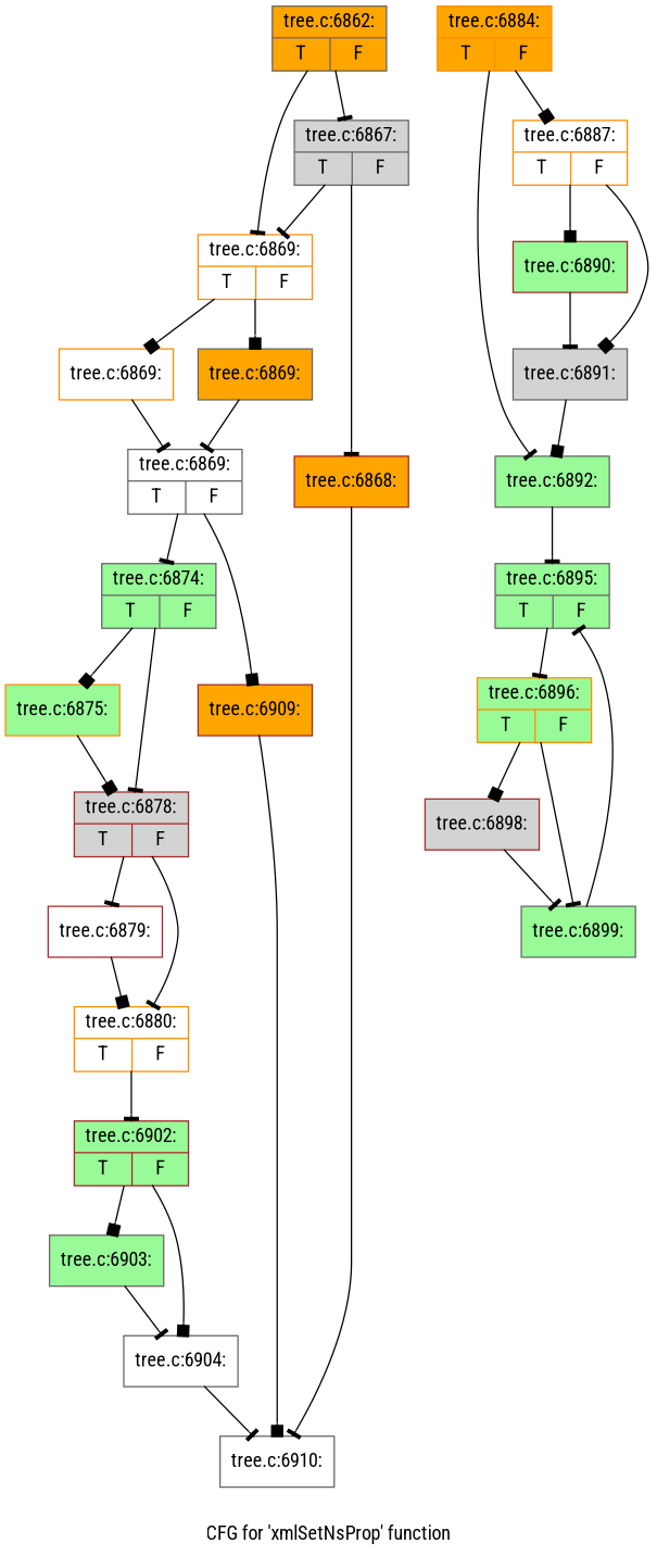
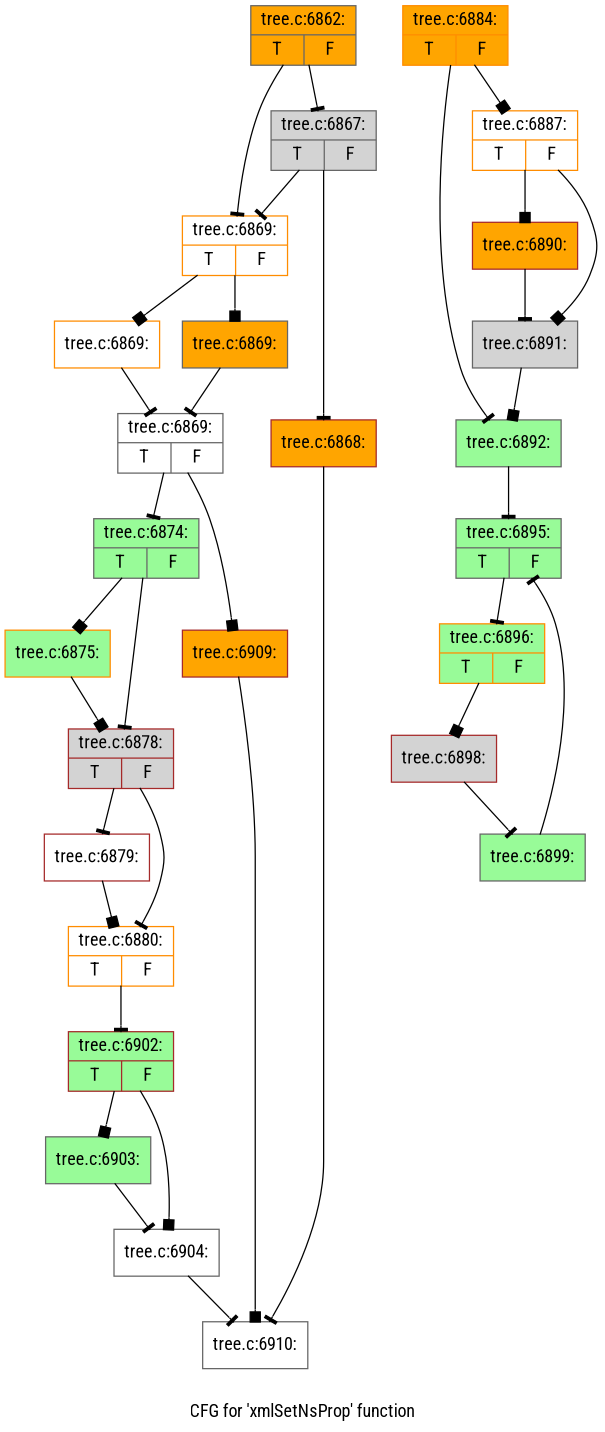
  digraph {
    fontname="Roboto Condensed"
    label="CFG for 'xmlSetNsProp' function"
    node [color=gray40 fillcolor=palegreen fontname="Roboto Condensed" shape=record style=filled]
    edge [arrowhead=tee fontname="Roboto Condensed"]
    n1 [fillcolor=orange label="{tree.c:6862:|{<s0>T|<s1>F}}"]
    n2 [fillcolor=lightgrey label="{tree.c:6867:|{<s0>T|<s1>F}}"]
    n3 [color=darkorange fillcolor=white label="{tree.c:6869:|{<s0>T|<s1>F}}"]
    n4 [color=brown fillcolor=orange label="{tree.c:6868:}"]
    n5 [color=darkorange fillcolor=white label="{tree.c:6869:}"]
    n6 [fillcolor=orange label="{tree.c:6869:}"]
    n7 [fillcolor=white label="{tree.c:6910:}"]
    n8 [fillcolor=white label="{tree.c:6869:|{<s0>T|<s1>F}}"]
    n9 [label="{tree.c:6874:|{<s0>T|<s1>F}}"]
    n10 [color=brown fillcolor=orange label="{tree.c:6909:}"]
    n11 [color=darkorange label="{tree.c:6875:}"]
    n12 [color=brown fillcolor=lightgrey label="{tree.c:6878:|{<s0>T|<s1>F}}"]
    n13 [color=brown fillcolor=white label="{tree.c:6879:}"]
    n14 [color=darkorange fillcolor=white label="{tree.c:6880:|{<s0>T|<s1>F}}"]
    n15 [color=brown label="{tree.c:6902:|{<s0>T|<s1>F}}"]
    n16 [color=darkorange fillcolor=orange label="{tree.c:6884:|{<s0>T|<s1>F}}"]
    n17 [label="{tree.c:6892:}"]
    n18 [color=darkorange fillcolor=white label="{tree.c:6887:|{<s0>T|<s1>F}}"]
    n19 [label="{tree.c:6903:}"]
    n20 [fillcolor=white label="{tree.c:6904:}"]
    n21 [label="{tree.c:6895:|{<s0>T|<s1>F}}"]
-   n22 [color=brown label="{tree.c:6890:}"]
+   n22 [color=brown fillcolor=orange label="{tree.c:6890:}"]
    n23 [fillcolor=lightgrey label="{tree.c:6891:}"]
    n24 [color=darkorange label="{tree.c:6896:|{<s0>T|<s1>F}}"]
    n25 [color=brown fillcolor=lightgrey label="{tree.c:6898:}"]
    n26 [label="{tree.c:6899:}"]
    n1 -> n2
    n1 -> n3
    n2 -> n3
    n2 -> n4
    n3 -> n5 [arrowhead=box]
    n3 -> n6 [arrowhead=box]
    n4 -> n7
    n5 -> n8
    n6 -> n8
    n8 -> n9
    n8 -> n10 [arrowhead=box]
    n9 -> n11 [arrowhead=box]
    n9 -> n12
    n10 -> n7 [arrowhead=box]
    n11 -> n12 [arrowhead=box]
    n12 -> n13
    n12 -> n14
    n13 -> n14 [arrowhead=box]
    n14 -> n15
    n15 -> n19 [arrowhead=box]
    n15 -> n20 [arrowhead=box]
    n16 -> n17
    n16 -> n18 [arrowhead=box]
    n17 -> n21
    n18 -> n22 [arrowhead=box]
    n18 -> n23 [arrowhead=box]
    n19 -> n20
    n20 -> n7
    n21 -> n24
    n22 -> n23
    n23 -> n17 [arrowhead=box]
    n24 -> n25 [arrowhead=box]
-   n24 -> n26
    n25 -> n26
    n26 -> n21
  }
